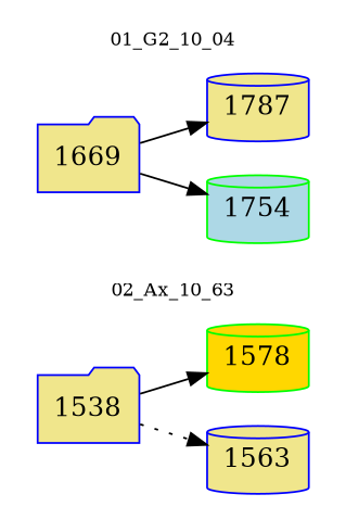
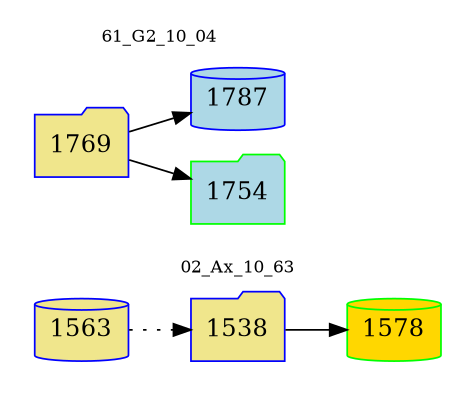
  digraph {
    rankdir=LR
    node [color=blue fillcolor=khaki shape=cylinder style=filled]
    edge [color=black style=solid]
    n1 [label=1538 shape=folder]
    n2 [label=1563]
    n3 [color=green fillcolor=gold label=1578]
-   n4 [label=1669 shape=folder]
-   n5 [color=green fillcolor=lightblue label=1754]
-   n6 [label=1787]
+   n4 [label=1769 shape=folder]
+   n5 [color=green fillcolor=lightblue label=1754 shape=folder]
+   n6 [fillcolor=lightblue label=1787]
    subgraph cluster_1 {
      color=white
      fontsize=10
      label="02_Ax_10_63"
      n1
      n2
      n3
    }
    subgraph cluster_2 {
      color=white
      fontsize=10
-     label="01_G2_10_04"
+     label="61_G2_10_04"
      n4
      n5
      n6
    }
-   n1 -> n2 [style=dotted]
+   n2 -> n1 [style=dotted]
    n1 -> n3
    n4 -> n5
    n4 -> n6
  }
